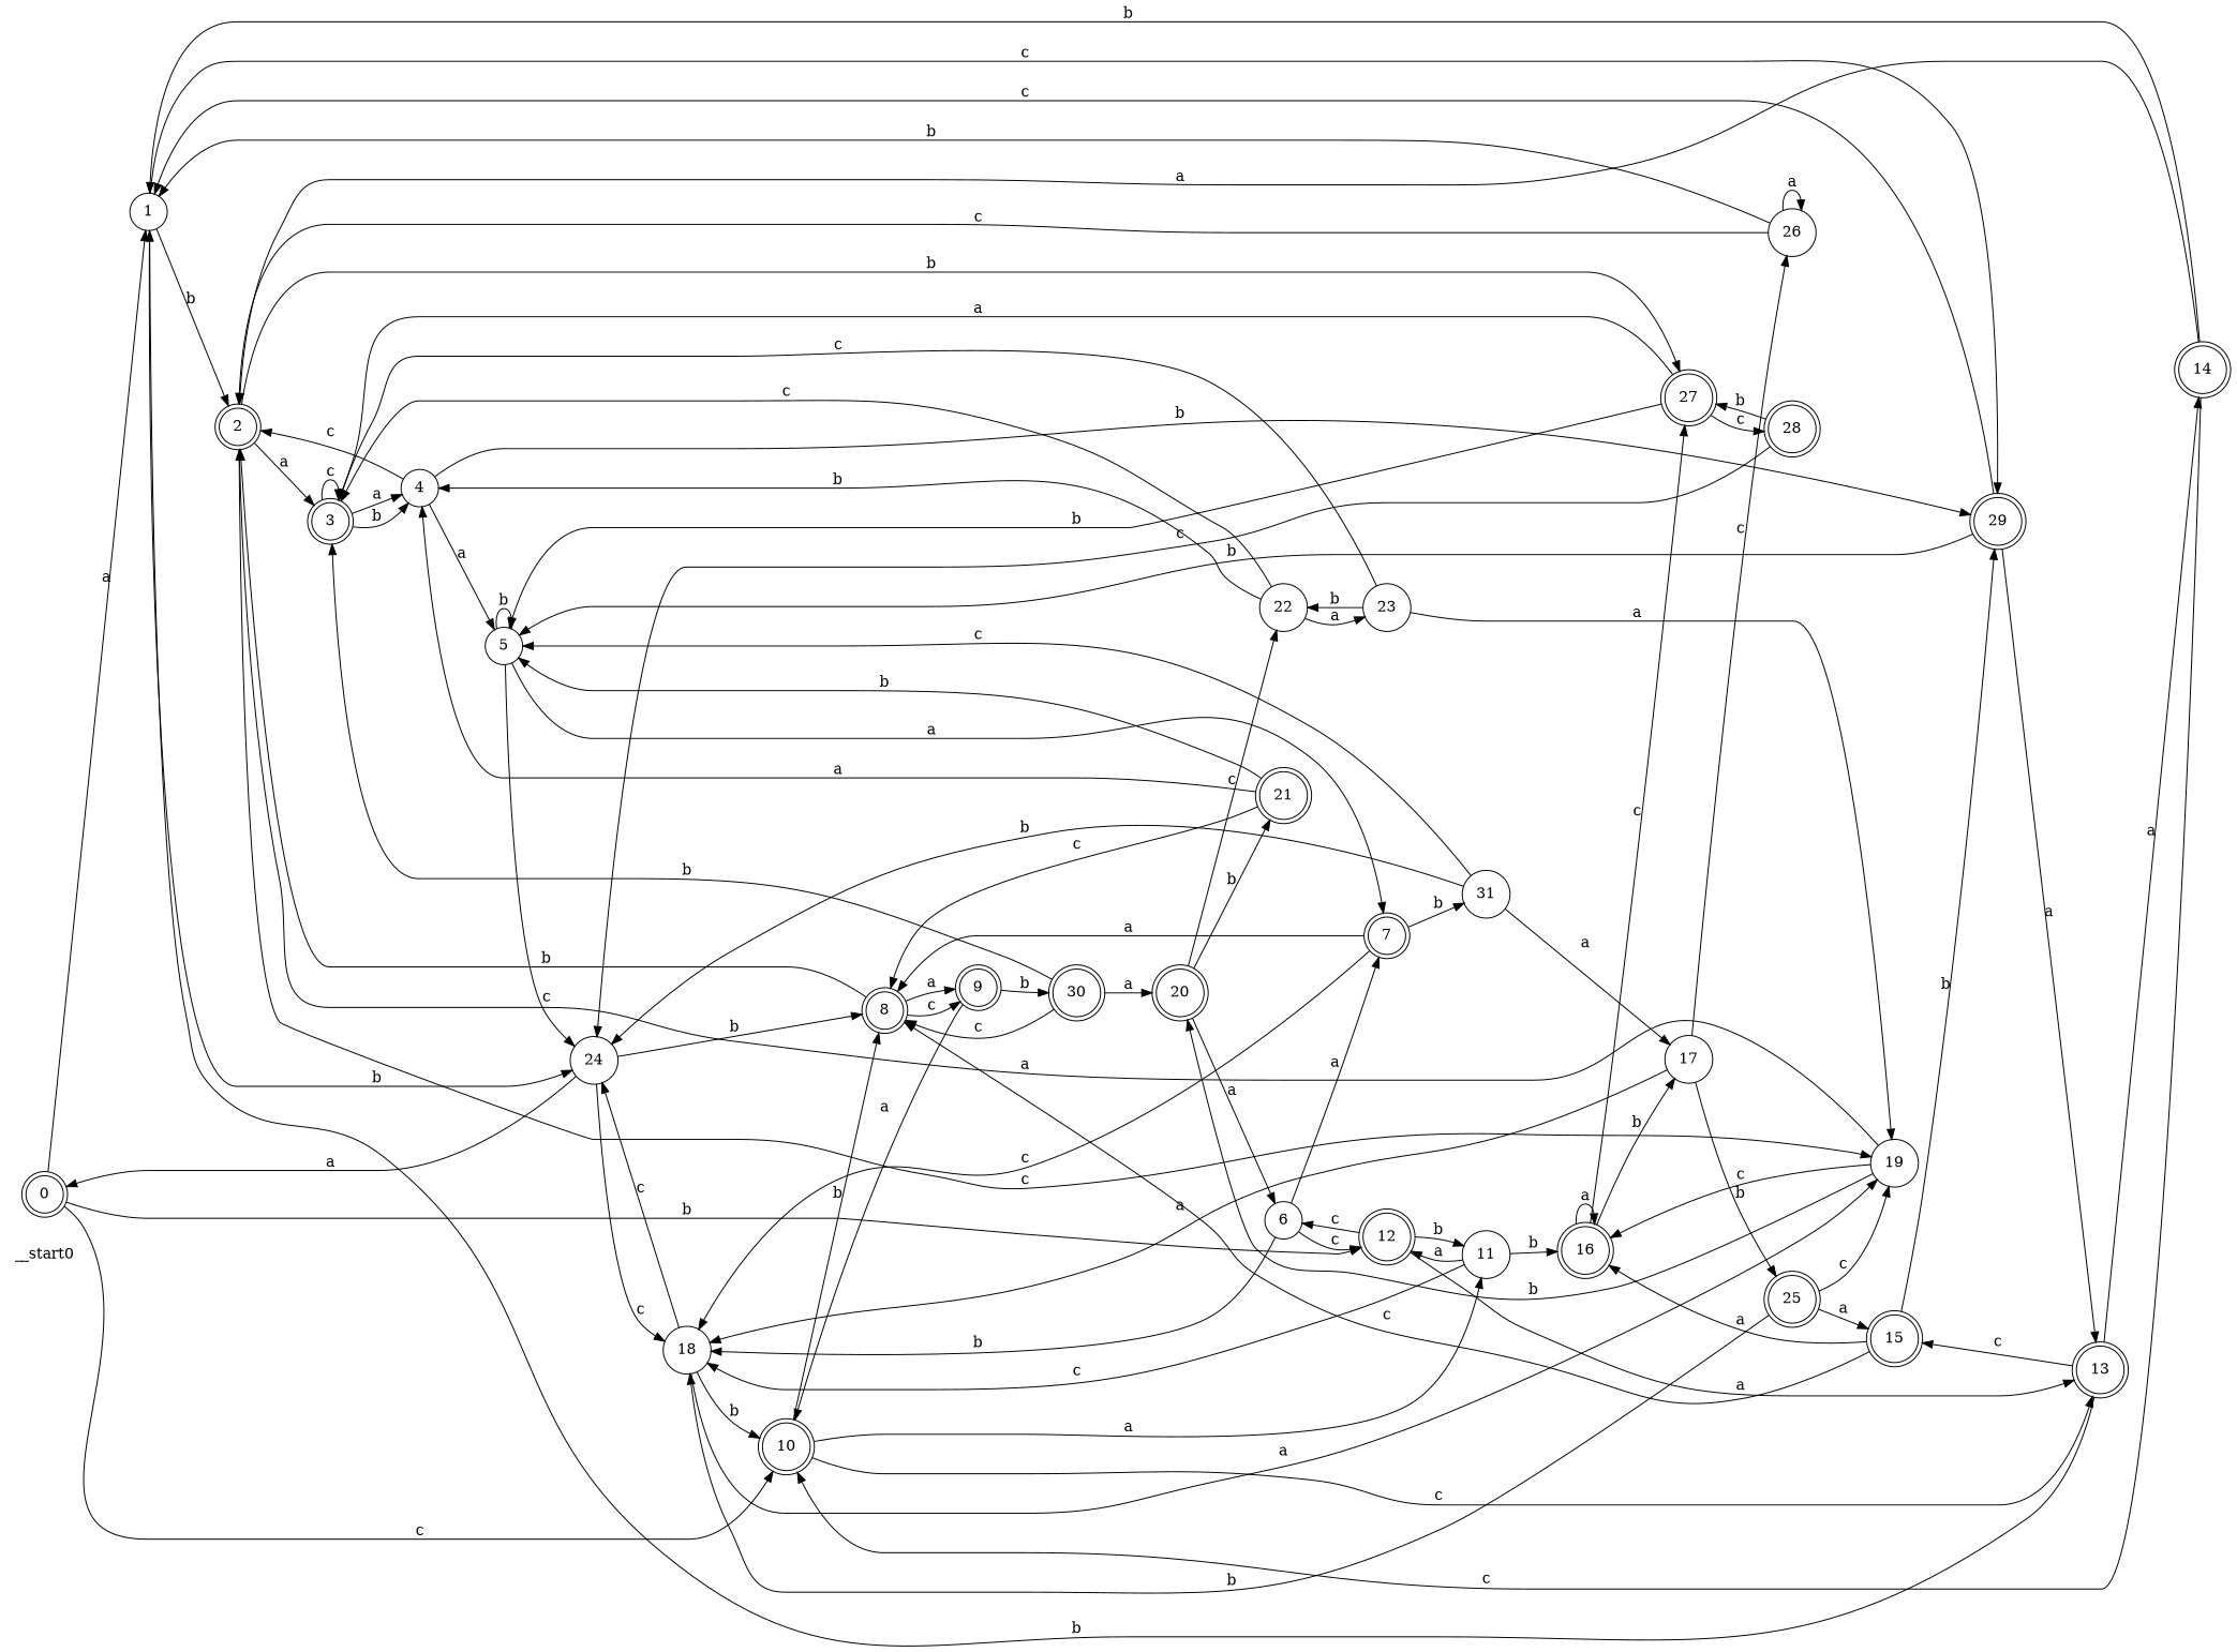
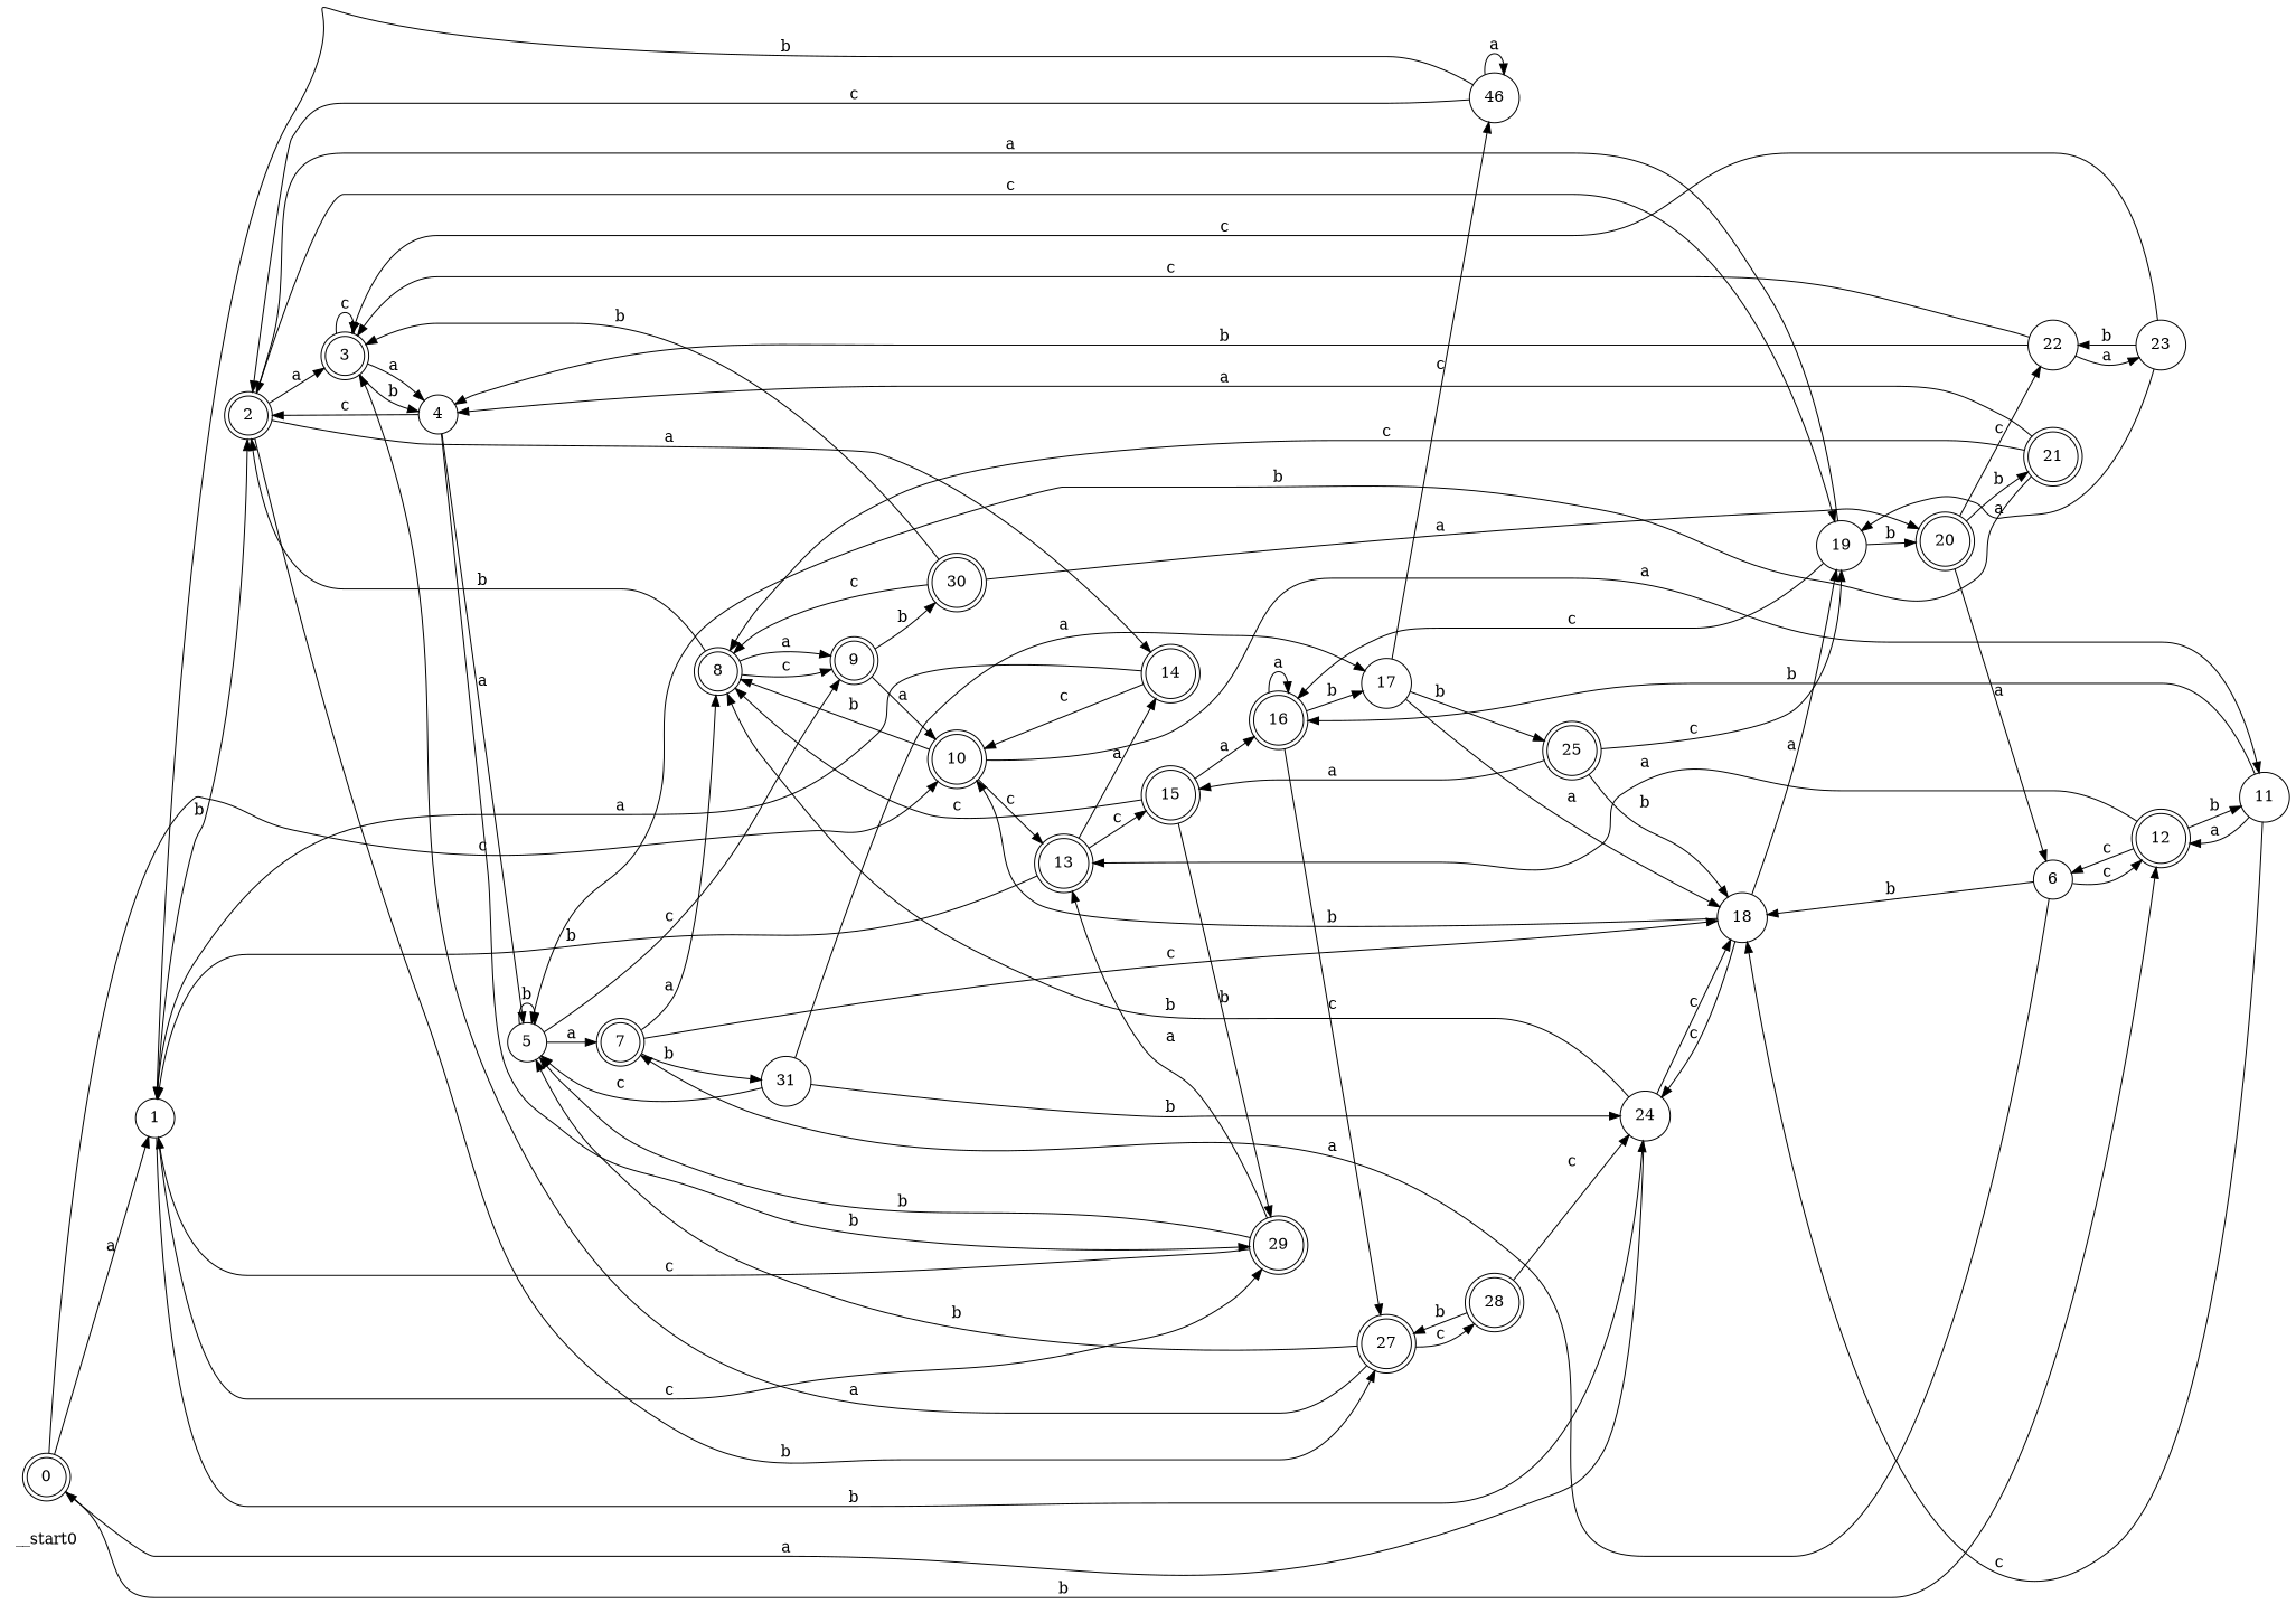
  digraph {
    rankdir=LR
    node [shape=doublecircle color=black fillcolor=white style="rounded,filled"]
    __start0 [shape=none color="" fillcolor="" style=""]
    n2 [label=0]
    n3 [label=1 shape=circle style=filled]
    n4 [label=10]
    n5 [label=12]
    n6 [label=2]
    n7 [label=24 shape=circle style=filled]
    n8 [label=29]
    n9 [label=8]
    n10 [label=11 shape=circle style=filled]
    n11 [label=13]
    n12 [label=6 shape=circle style=filled]
    n13 [label=3]
    n14 [label=19 shape=circle style=filled]
    n15 [label=27]
    n16 [label=18 shape=circle style=filled]
    n17 [label=5 shape=circle style=filled]
    n18 [label=4 shape=circle style=filled]
    n19 [label=16]
    n20 [label=20]
    n21 [label=28]
    n22 [label=7]
    n23 [label=31 shape=circle style=filled]
    n24 [label=9]
    n25 [label=17 shape=circle style=filled]
    n26 [label=30]
    n27 [label=14]
    n28 [label=15]
    n29 [label=25]
-   n30 [label=26 shape=circle style=filled]
+   n30 [label=46 shape=circle style=filled]
    n31 [label=21]
    n32 [label=22 shape=circle style=filled]
    n33 [label=23 shape=circle style=filled]
    n2 -> n3 [label=a]
    n2 -> n4 [label=c]
    n2 -> n5 [label=b]
    n3 -> n6 [label=b]
    n3 -> n7 [label=b]
    n3 -> n8 [label=c]
    n4 -> n9 [label=b]
    n4 -> n10 [label=a]
    n4 -> n11 [label=c]
    n5 -> n10 [label=b]
    n5 -> n11 [label=a]
    n5 -> n12 [label=c]
    n6 -> n13 [label=a]
    n6 -> n14 [label=c]
    n6 -> n15 [label=b]
    n7 -> n2 [label=a]
    n7 -> n9 [label=b]
    n7 -> n16 [label=c]
    n8 -> n3 [label=c]
    n8 -> n11 [label=a]
    n8 -> n17 [label=b]
    n9 -> n6 [label=b]
    n9 -> n24 [label=a]
    n9 -> n24 [label=c]
    n10 -> n5 [label=a]
    n10 -> n16 [label=c]
    n10 -> n19 [label=b]
    n11 -> n3 [label=b]
    n11 -> n27 [label=a]
    n11 -> n28 [label=c]
    n12 -> n5 [label=c]
    n12 -> n16 [label=b]
    n12 -> n22 [label=a]
    n13 -> n13 [label=c]
    n13 -> n18 [label=a]
    n13 -> n18 [label=b]
    n14 -> n6 [label=a]
    n14 -> n19 [label=c]
    n14 -> n20 [label=b]
    n15 -> n13 [label=a]
    n15 -> n17 [label=b]
    n15 -> n21 [label=c]
    n16 -> n4 [label=b]
    n16 -> n7 [label=c]
    n16 -> n14 [label=a]
-   n17 -> n7 [label=c]
+   n17 -> n24 [label=c]
    n17 -> n17 [label=b]
    n17 -> n22 [label=a]
    n18 -> n6 [label=c]
    n18 -> n8 [label=b]
    n18 -> n17 [label=a]
    n19 -> n15 [label=c]
    n19 -> n19 [label=a]
    n19 -> n25 [label=b]
    n20 -> n12 [label=a]
    n20 -> n31 [label=b]
    n20 -> n32 [label=c]
    n21 -> n7 [label=c]
    n21 -> n15 [label=b]
    n22 -> n9 [label=a]
    n22 -> n16 [label=c]
    n22 -> n23 [label=b]
    n23 -> n7 [label=b]
    n23 -> n17 [label=c]
    n23 -> n25 [label=a]
    n24 -> n4 [label=a]
    n24 -> n26 [label=b]
    n25 -> n16 [label=a]
    n25 -> n29 [label=b]
    n25 -> n30 [label=c]
    n26 -> n9 [label=c]
    n26 -> n13 [label=b]
    n26 -> n20 [label=a]
-   n27 -> n3 [label=b]
+   n27 -> n3 [label=a]
    n27 -> n4 [label=c]
-   n27 -> n6 [label=a]
+   n6 -> n27 [label=a]
    n28 -> n8 [label=b]
    n28 -> n9 [label=c]
    n28 -> n19 [label=a]
    n29 -> n14 [label=c]
    n29 -> n16 [label=b]
    n29 -> n28 [label=a]
    n30 -> n3 [label=b]
    n30 -> n6 [label=c]
    n30 -> n30 [label=a]
    n31 -> n9 [label=c]
    n31 -> n17 [label=b]
    n31 -> n18 [label=a]
    n32 -> n13 [label=c]
    n32 -> n18 [label=b]
    n32 -> n33 [label=a]
    n33 -> n13 [label=c]
    n33 -> n14 [label=a]
    n33 -> n32 [label=b]
  }
